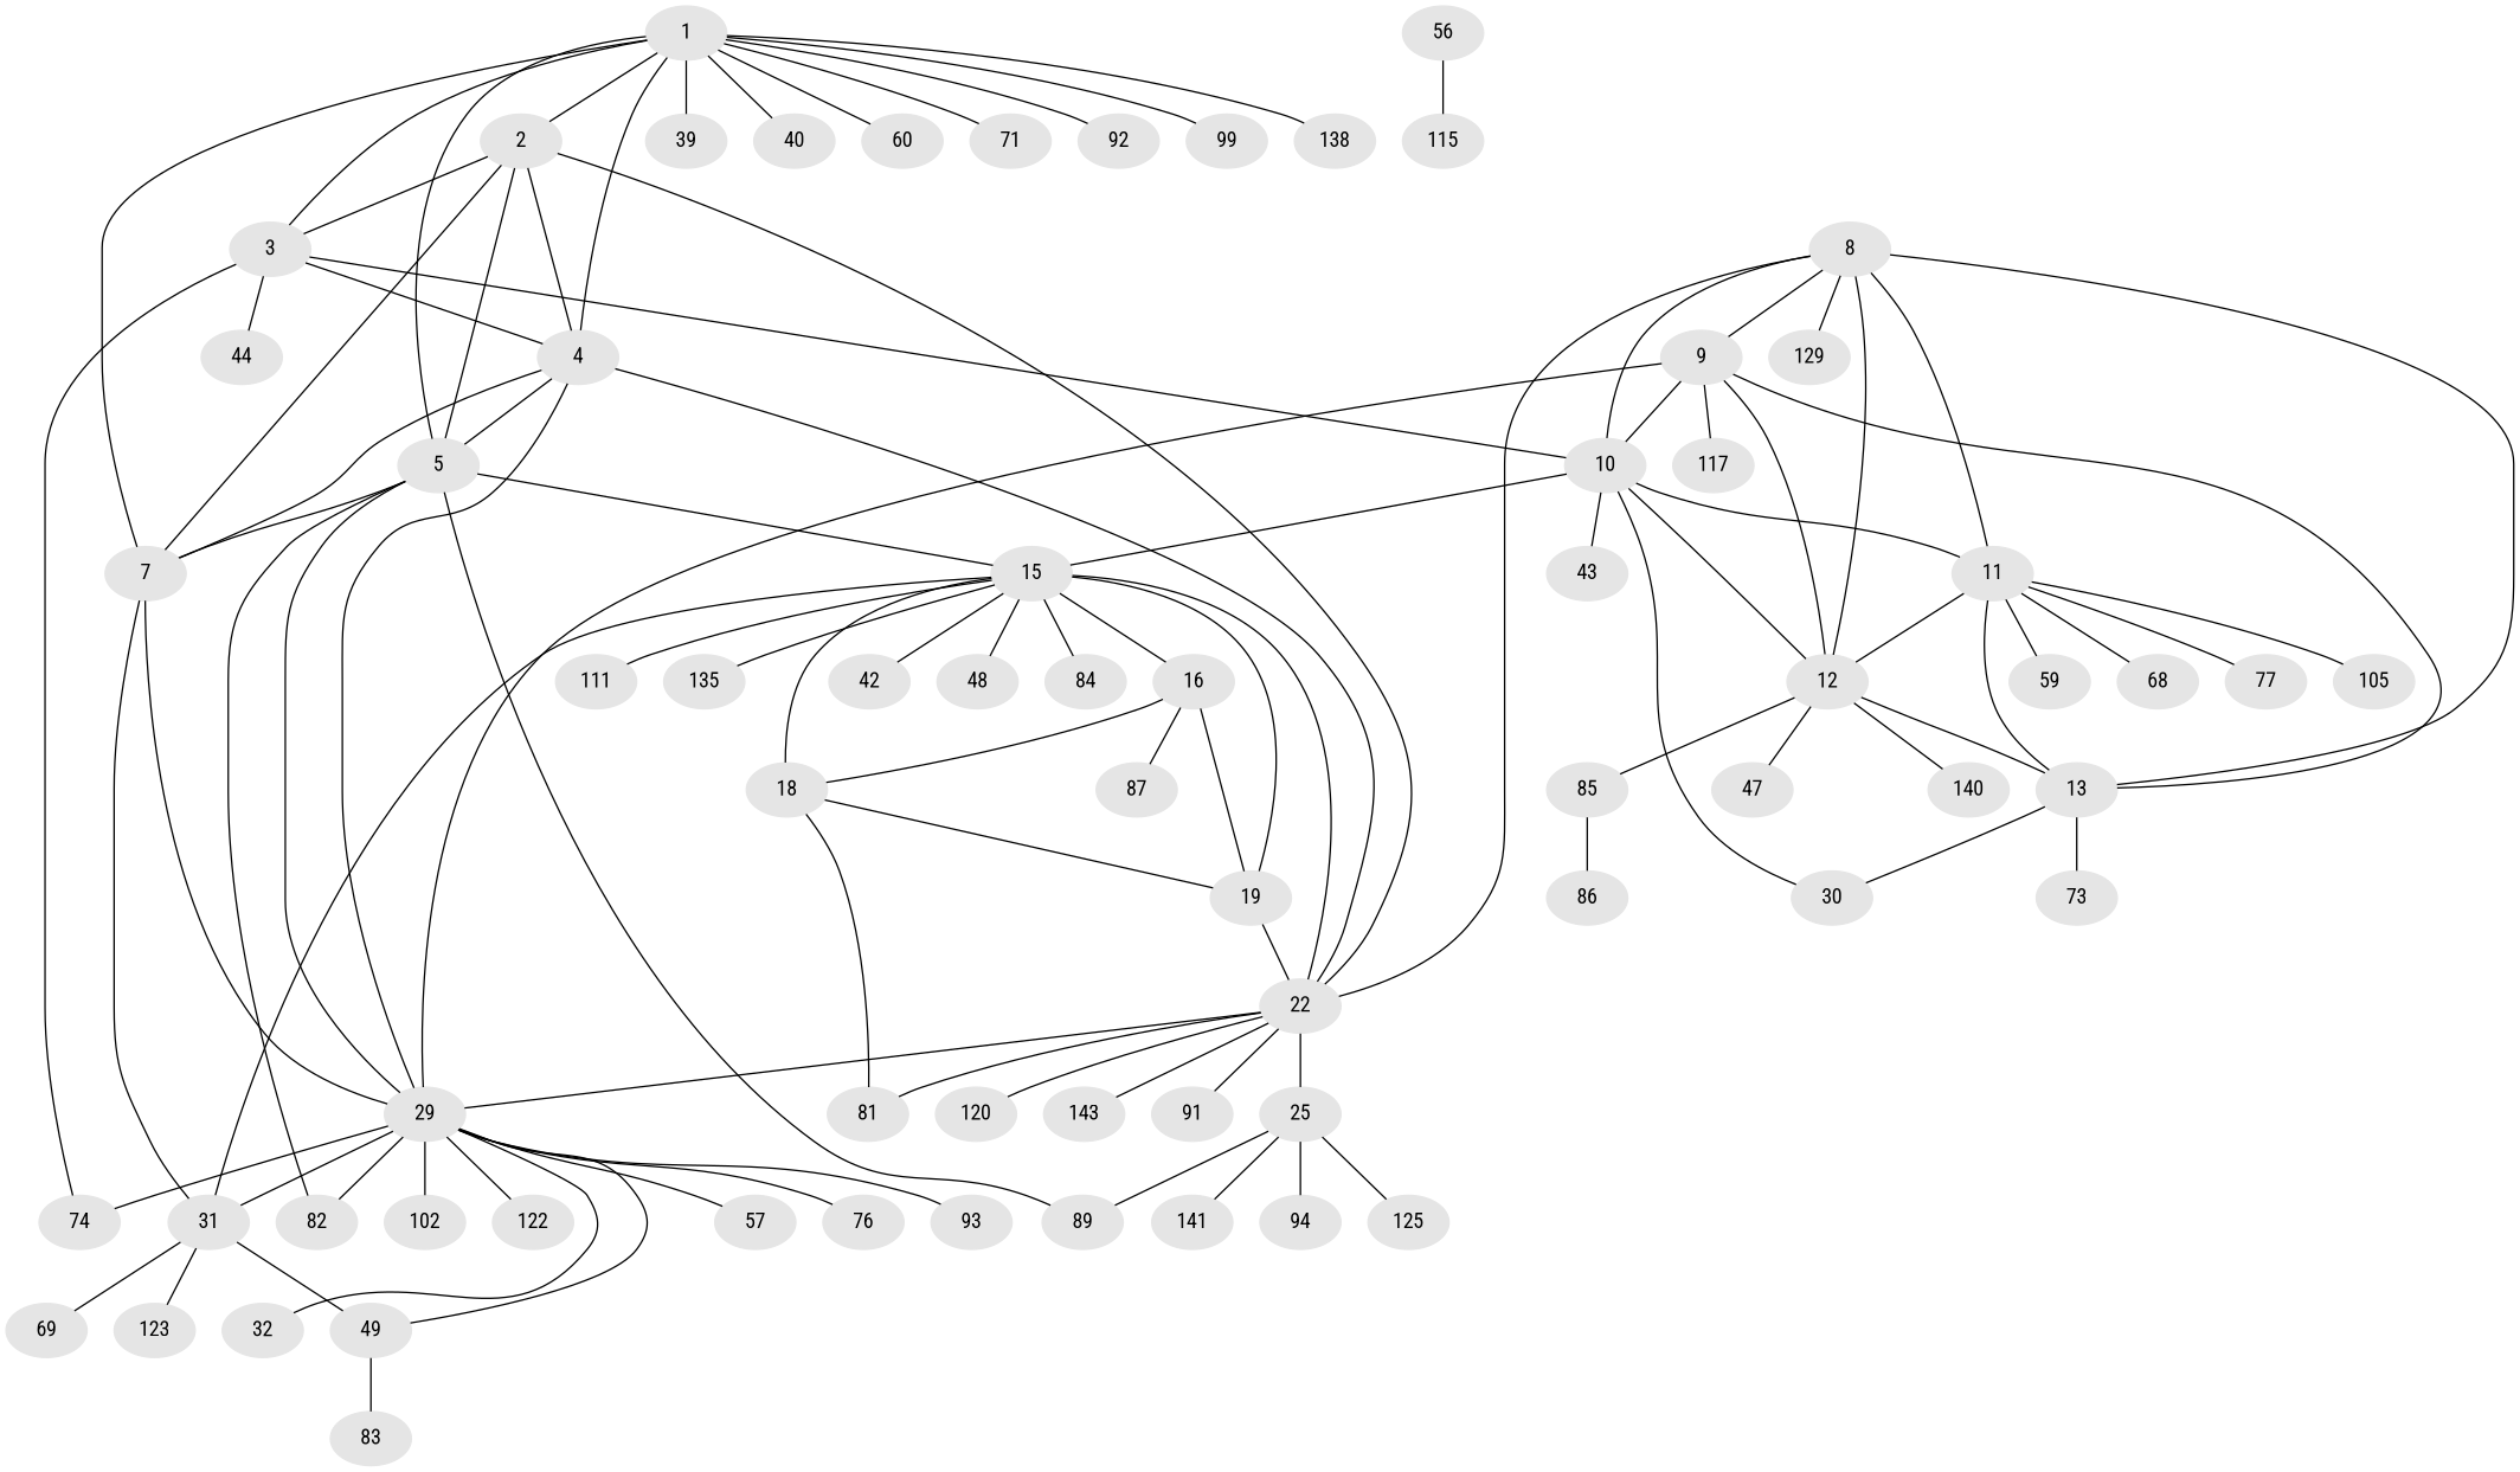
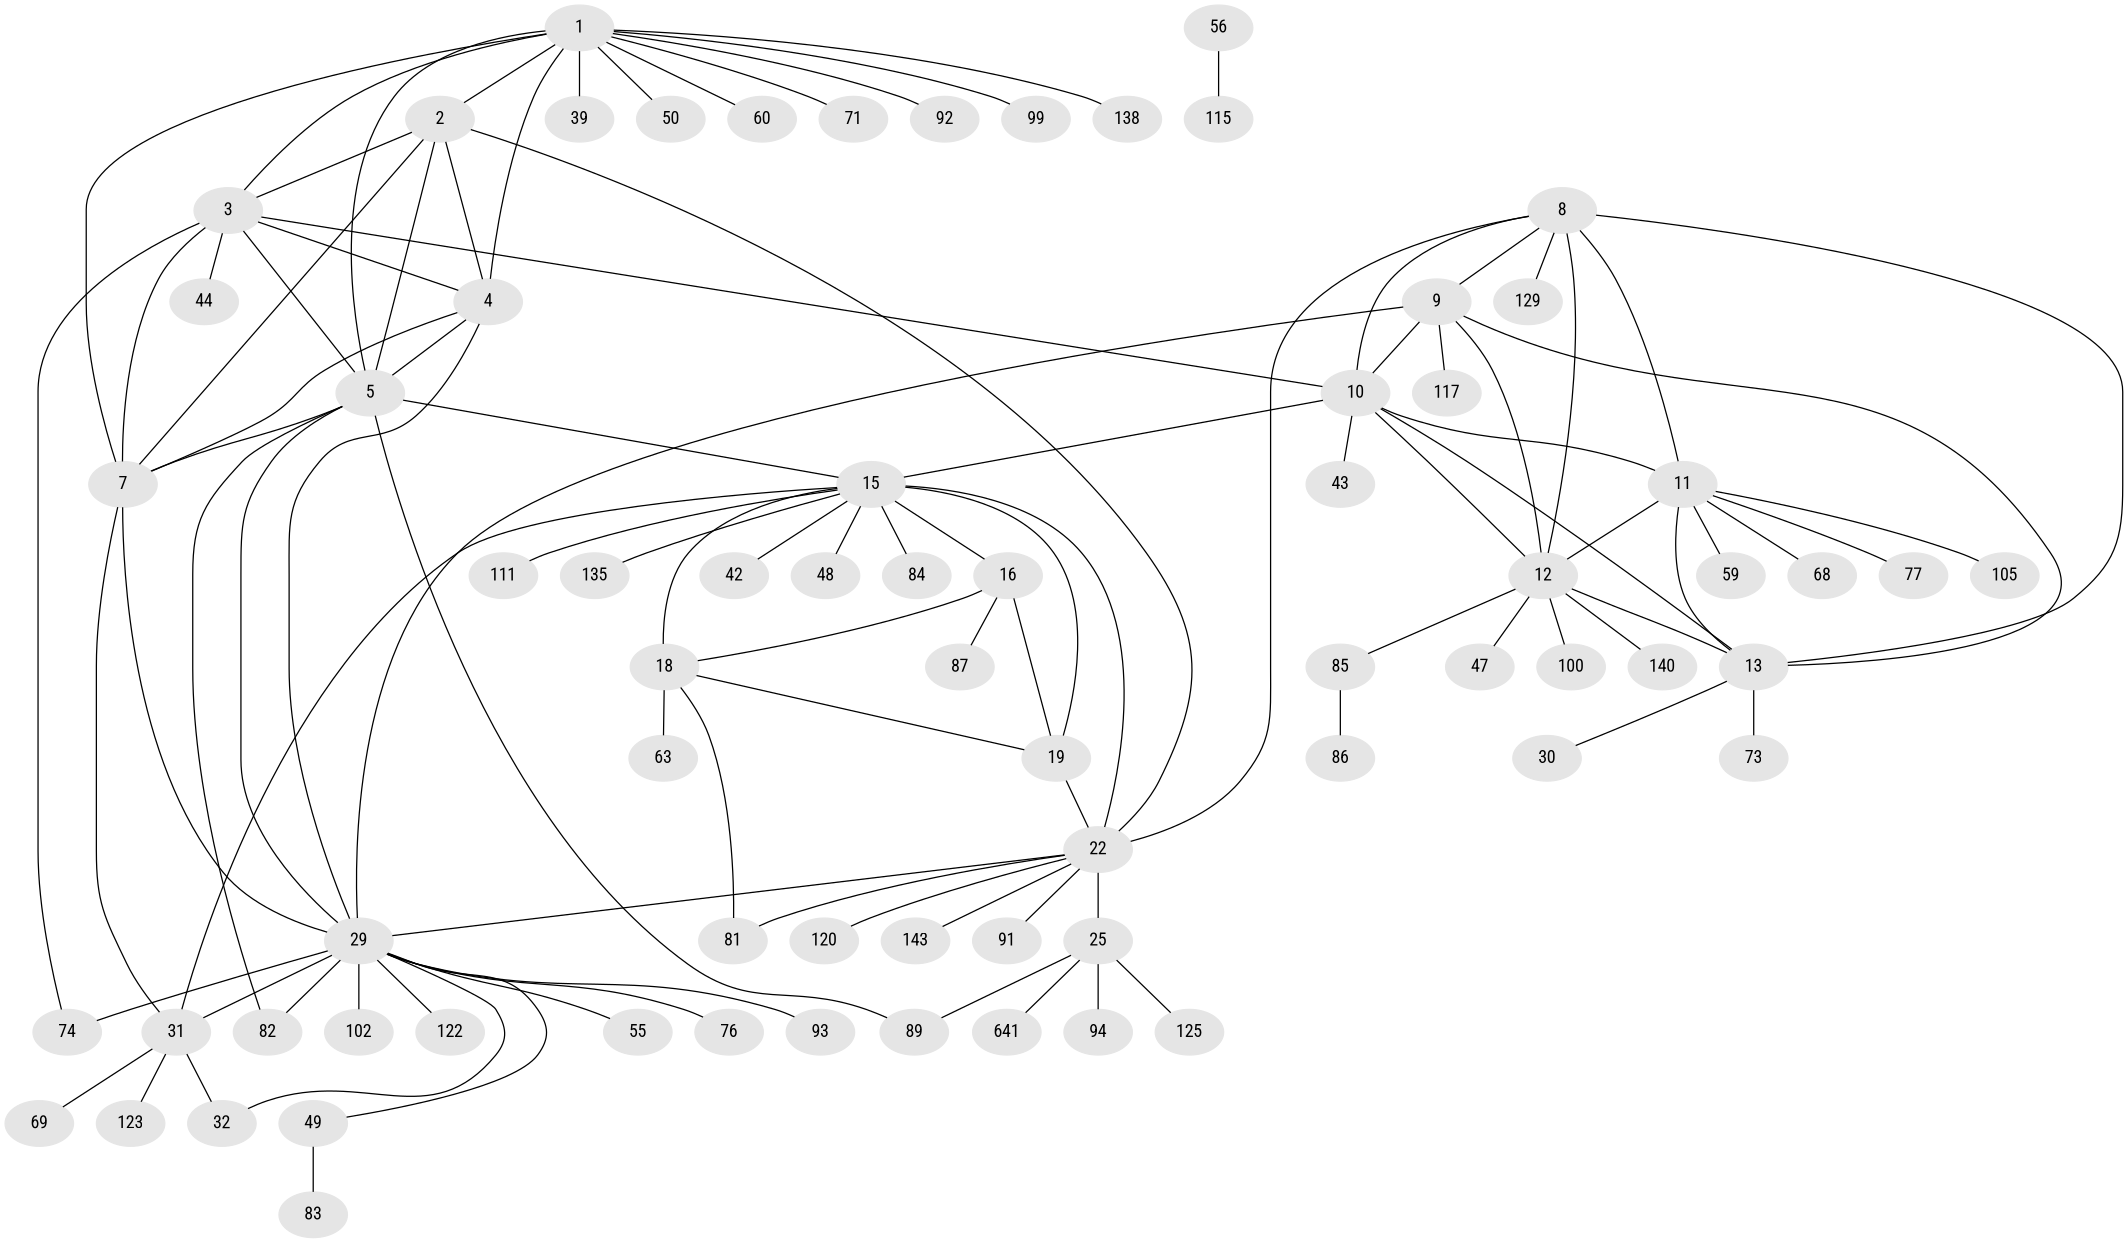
  graph {
    fontname="Roboto Condensed"
    node [color=gray90 fontname="Roboto Condensed" style=filled]
    edge [fontname="Roboto Condensed"]
    1
    2
    3 [super="+41"]
    4 [super="+72+127"]
    5 [super="+57+50+132+104+58+6"]
    7 [super="+61+70"]
    39
-   40
+   40 [label=50]
    60 [super="+142+128"]
    71
    92 [super="+136"]
    99
    138
    22 [super="+23+54+133+27+24"]
    10 [super="+46"]
    44
    74
    29 [super="+30"]
    15 [super="+17"]
    82
    89
    31 [super="+33+108"]
    25
    81 [super="+101"]
    91
    120
    143
    11 [super="+14"]
    12 [super="+67"]
    13
    43 [super="+52"]
    32 [super="+124+126+95"]
    49
-   55 [label=57]
+   55
    76
    93
    102
    122
    16 [super="+45"]
    18
    19
    42
    48
    84
    111 [super="+116"]
    135
    69 [super="+139"]
    123
    8
    9
    129
    117
    59 [super="+119+134+78"]
    68
    77
    105
    47 [super="+53"]
    85
+   100
    140
    73
    n62 [label=30]
    86
    87 [super="+103"]
+   63
    56
    115
    94
    125
-   141
+   141 [label=641]
    83 [super="+107"]
    1 -- 2
    1 -- 3
    1 -- 4
    1 -- 5 [weight=2]
    1 -- 7
    1 -- 39
    1 -- 40
    1 -- 60
    1 -- 71
    1 -- 92
    1 -- 99
    1 -- 138
    2 -- 3
    2 -- 4
    2 -- 5 [weight=2]
    2 -- 7
    2 -- 22
    3 -- 4
+   3 -- 5 [weight=2]
+   3 -- 7
    3 -- 10
    3 -- 44
    3 -- 74
    4 -- 5 [weight=2]
    4 -- 7
-   4 -- 22
    4 -- 29
    5 -- 7 [weight=2]
    5 -- 29
    5 -- 15 [weight=2]
    5 -- 82
    5 -- 89
    7 -- 29
    7 -- 31
    22 -- 29 [weight=2]
    22 -- 25 [weight=6]
    22 -- 81
    22 -- 91
    22 -- 120
    22 -- 143
    10 -- 15
    10 -- 11 [weight=2]
    10 -- 12
-   10 -- n62
+   10 -- 13
    10 -- 43
    29 -- 74
    29 -- 82
    29 -- 31 [weight=9]
    29 -- 32 [weight=3]
    29 -- 49
    29 -- 55
    29 -- 76
    29 -- 93
    29 -- 102
    29 -- 122
    15 -- 22
    15 -- 31
    15 -- 16 [weight=4]
    15 -- 18 [weight=4]
    15 -- 19 [weight=4]
    15 -- 42
    15 -- 48
    15 -- 84
    15 -- 111
    15 -- 135
-   31 -- 49 [weight=3]
+   31 -- 32 [weight=3]
    31 -- 69
    31 -- 123
    25 -- 89
    25 -- 94
    25 -- 125
    25 -- 141
    11 -- 12 [weight=2]
    11 -- 13 [weight=2]
    11 -- 59
    11 -- 68
    11 -- 77
    11 -- 105
    12 -- 13
    12 -- 47
    12 -- 85
+   12 -- 100
    12 -- 140
    13 -- 73
    13 -- n62
    49 -- 83
    16 -- 18
    16 -- 19
    16 -- 87
    18 -- 81
    18 -- 19
+   18 -- 63
    19 -- 22
    8 -- 22
    8 -- 10
    8 -- 11 [weight=2]
    8 -- 12
    8 -- 13
    8 -- 9
    8 -- 129
    9 -- 10
    9 -- 29
    9 -- 12
    9 -- 13
    9 -- 117
    85 -- 86
    56 -- 115
  }
